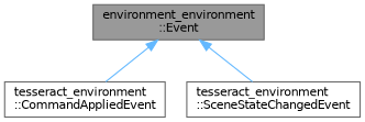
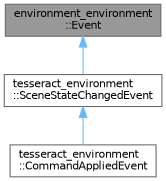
  digraph {
    rankdir=TB
    node [color=gray40 fillcolor=white fontname=Helvetica fontsize=10 shape=box style=filled]
    edge [color=steelblue1 dir=back fontname=Helvetica fontsize=10 labelfontname=Helvetica labelfontsize=10 style=solid]
    n1 [fillcolor=grey60 fontcolor=black height=0.2 label="environment_environment\l::Event" width=0.4]
    n2 [height=0.2 label="tesseract_environment\l::CommandAppliedEvent" width=0.4]
    n3 [height=0.2 label="tesseract_environment\l::SceneStateChangedEvent" width=0.4]
-   n1 -> n2
+   n3 -> n2
    n1 -> n3
  }
